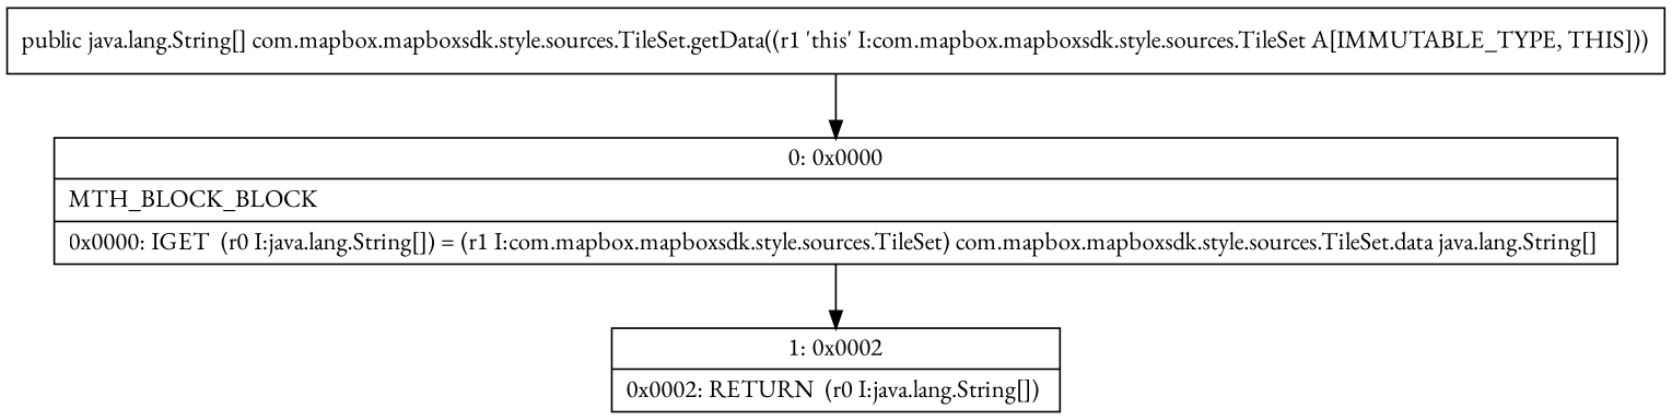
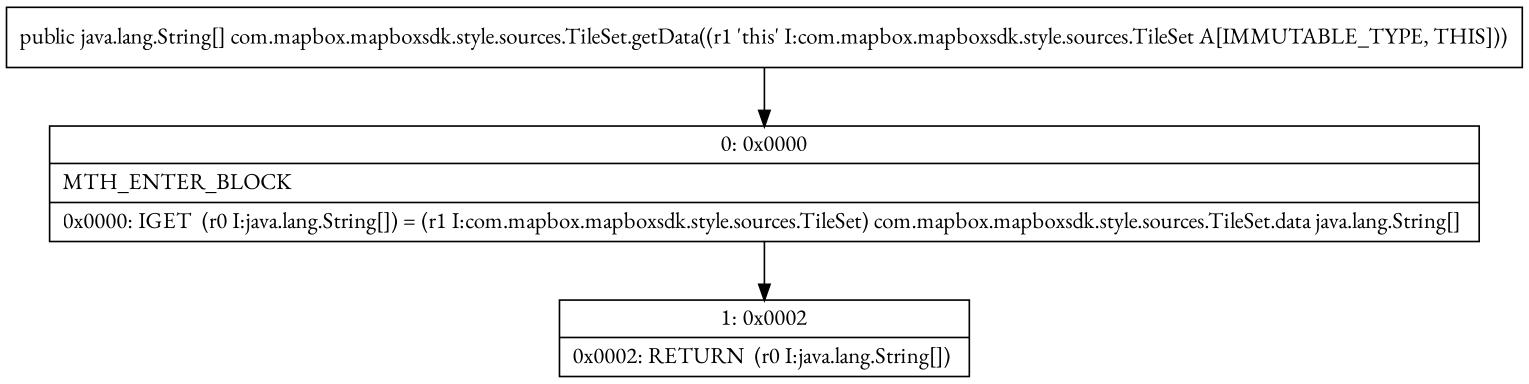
  digraph {
    fontname="EB Garamond"
    node [shape=record fontname="EB Garamond"]
    edge [fontname="EB Garamond"]
-   n1 [label="{0\:\ 0x0000|MTH_BLOCK_BLOCK\l|0x0000: IGET  (r0 I:java.lang.String[]) = (r1 I:com.mapbox.mapboxsdk.style.sources.TileSet) com.mapbox.mapboxsdk.style.sources.TileSet.data java.lang.String[] \l}"]
+   n1 [label="{0\:\ 0x0000|MTH_ENTER_BLOCK\l|0x0000: IGET  (r0 I:java.lang.String[]) = (r1 I:com.mapbox.mapboxsdk.style.sources.TileSet) com.mapbox.mapboxsdk.style.sources.TileSet.data java.lang.String[] \l}"]
    n2 [label="{1\:\ 0x0002|0x0002: RETURN  (r0 I:java.lang.String[]) \l}"]
    n3 [label="{public java.lang.String[] com.mapbox.mapboxsdk.style.sources.TileSet.getData((r1 'this' I:com.mapbox.mapboxsdk.style.sources.TileSet A[IMMUTABLE_TYPE, THIS])) }"]
    n1 -> n2
    n3 -> n1
  }
